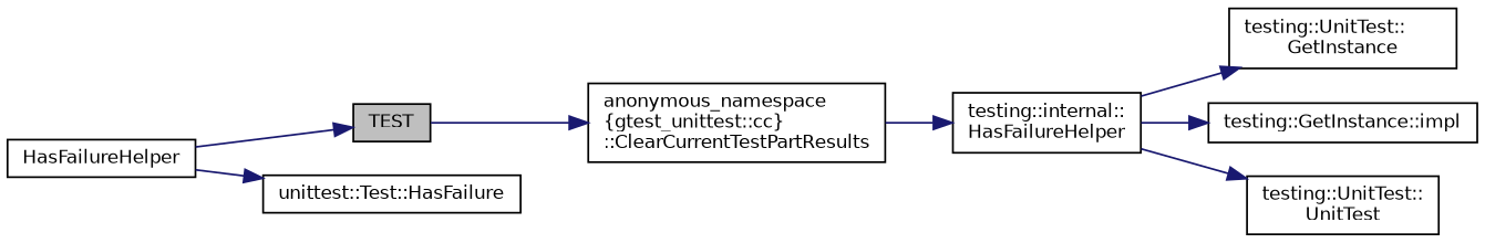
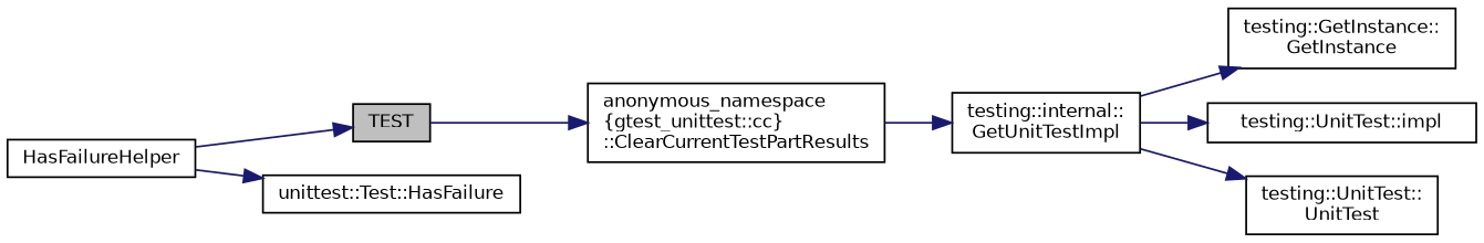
  digraph {
    rankdir=LR
    node [color=black fontname=Helvetica fontsize=10 shape=record]
    edge [color=midnightblue fontname=Helvetica fontsize=10 labelfontname=Helvetica labelfontsize=10 style=solid]
    n1 [fillcolor=grey75 fontcolor=black height=0.2 label=TEST style=filled width=0.4]
    n2 [height=0.2 label="anonymous_namespace\l\{gtest_unittest::cc\}\l::ClearCurrentTestPartResults" width=0.4]
-   n3 [height=0.2 label="testing::internal::\lHasFailureHelper" width=0.4]
+   n3 [height=0.2 label="testing::internal::\lGetUnitTestImpl" width=0.4]
    n4 [height=0.2 label=HasFailureHelper width=0.4]
    n5 [height=0.2 label="unittest::Test::HasFailure" width=0.4]
-   n6 [height=0.2 label="testing::UnitTest::\lGetInstance" width=0.4]
-   n7 [height=0.2 label="testing::GetInstance::impl" width=0.4]
+   n6 [height=0.2 label="testing::GetInstance::\lGetInstance" width=0.4]
+   n7 [height=0.2 label="testing::UnitTest::impl" width=0.4]
    n8 [height=0.2 label="testing::UnitTest::\lUnitTest" width=0.4]
    n1 -> n2
    n2 -> n3
    n3 -> n6
    n3 -> n7
    n3 -> n8
    n4 -> n1
    n4 -> n5
  }
